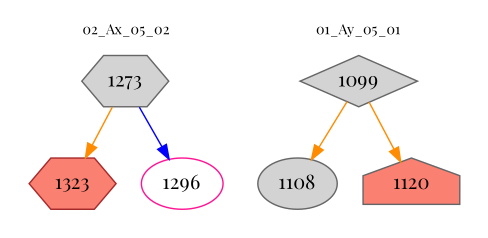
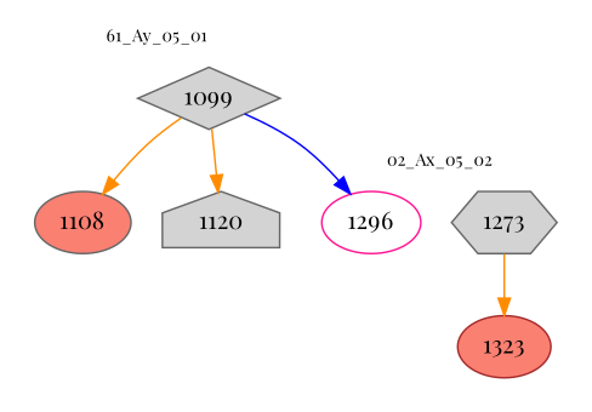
  digraph {
    fontname="Playfair Display"
    node [color=gray40 fillcolor=lightgrey fontname="Playfair Display" shape=hexagon style=filled]
    edge [color=darkorange fontname="Playfair Display"]
    n1 [label=1273]
-   n2 [color=brown fillcolor=salmon label=1323]
+   n2 [color=brown fillcolor=salmon label=1323 shape=ellipse]
    n3 [color=deeppink fillcolor=white label=1296 shape=ellipse]
    n4 [label=1099 shape=diamond]
-   n5 [label=1108 shape=ellipse]
-   n6 [fillcolor=salmon label=1120 shape=house]
+   n5 [fillcolor=salmon label=1108 shape=ellipse]
+   n6 [label=1120 shape=house]
    subgraph cluster_1 {
      color=white
      fontsize=10
      label="02_Ax_05_02"
      n1
      n2
      n3
    }
    subgraph cluster_2 {
      color=white
      fontsize=10
-     label="01_Ay_05_01"
+     label="61_Ay_05_01"
      n4
      n5
      n6
    }
    n1 -> n2
-   n1 -> n3 [color=blue]
+   n4 -> n3 [color=blue]
    n4 -> n5
    n4 -> n6
  }
